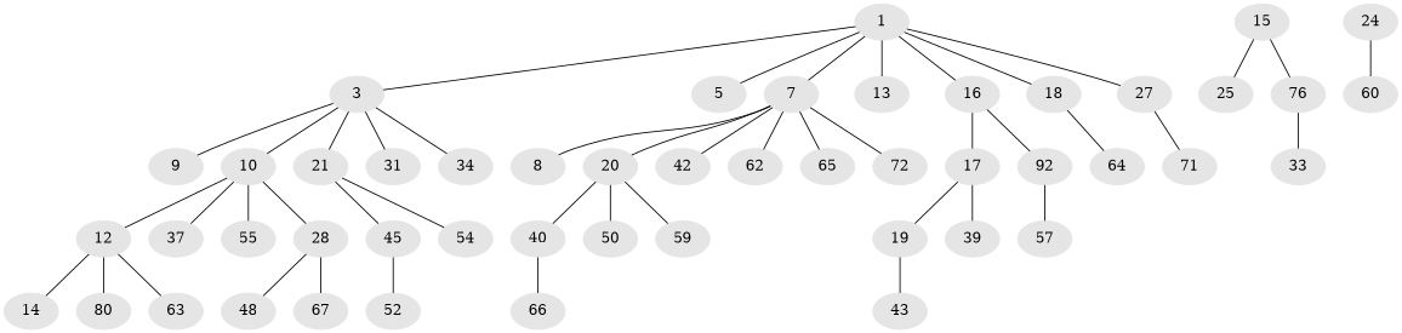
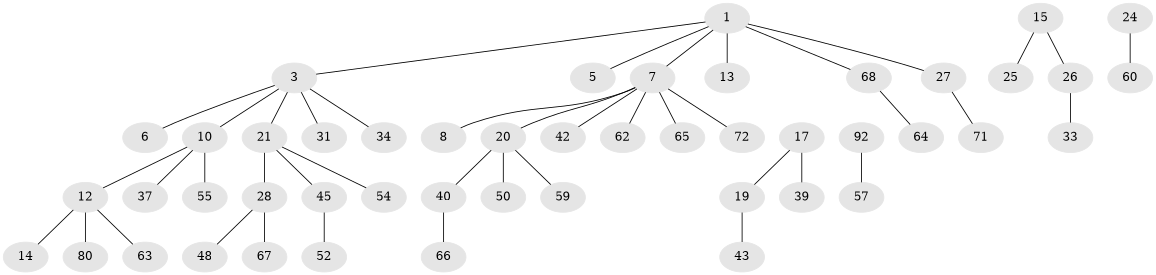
  graph {
    node [color=gray90 style=filled]
    1 [super="+2"]
    3 [super="+4"]
    5
    7 [super="+11"]
    13 [super="+29"]
-   16
-   18 [super="+53"]
+   18 [super="+53" label=68]
    27 [super="+51"]
-   6 [label=9]
+   6
    10 [super="+35"]
    21 [super="+41"]
    31
    34
    8 [super="+9"]
    20 [super="+69"]
    42
    62
    65
    72
    15 [super="+36"]
    25
-   26 [super="+70" label=76]
+   26 [super="+70"]
    17
    n24 [label=92 super="+33"]
    64
    71
    12 [super="+22"]
    37
    55
    28 [super="+61"]
    45 [super="+47"]
    54
    40 [super="+44"]
    50
    59
    14
    n37 [label=80]
    n38 [label=63]
    24 [super="+56"]
    60 [super="+68"]
    n41 [label=33 super="+46"]
    19 [super="+23"]
    39 [super="+58"]
    57 [super="+63"]
    43
    66
    48 [super="+49"]
    67
    52
    1 -- 3
    1 -- 5
    1 -- 7
    1 -- 13
-   1 -- 16
    1 -- 18
    1 -- 27
    3 -- 6
    3 -- 10
    3 -- 21
    3 -- 31
    3 -- 34
    7 -- 8
    7 -- 20
    7 -- 42
    7 -- 62
    7 -- 65
    7 -- 72
-   16 -- 17
-   16 -- n24
    18 -- 64
    27 -- 71
    10 -- 12
    10 -- 37
    10 -- 55
-   10 -- 28
+   21 -- 28
    21 -- 45
    21 -- 54
    20 -- 40
    20 -- 50
    20 -- 59
    15 -- 25
    15 -- 26
    26 -- n41
    17 -- 19
    17 -- 39
    n24 -- 57
    12 -- 14
    12 -- n37
    12 -- n38
    28 -- 48
    28 -- 67
    45 -- 52
    40 -- 66
    24 -- 60
    19 -- 43
  }
